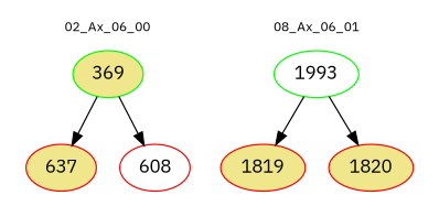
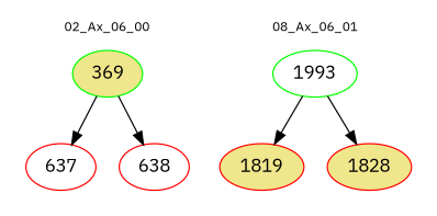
  digraph {
    fontname="IBM Plex Sans"
    node [color=red fillcolor=khaki fontname="IBM Plex Sans" style=filled]
    edge [color=black fontname="IBM Plex Sans"]
    n1 [color=green label=369]
-   n2 [label=637]
-   n3 [fillcolor=white label=608]
+   n2 [fillcolor=white label=637]
+   n3 [fillcolor=white label=638]
    n4 [color=green fillcolor=white label=1993]
    n5 [label=1819]
-   n6 [label=1820]
+   n6 [label=1828]
    subgraph cluster_1 {
      color=white
      fontsize=10
      label="02_Ax_06_00"
      n1
      n2
      n3
    }
    subgraph cluster_2 {
      color=white
      fontsize=10
      label="08_Ax_06_01"
      n4
      n5
      n6
    }
    n1 -> n2
    n1 -> n3
    n4 -> n5
    n4 -> n6
  }
